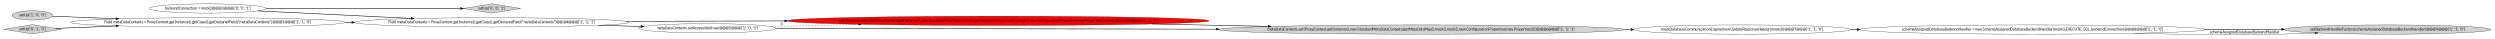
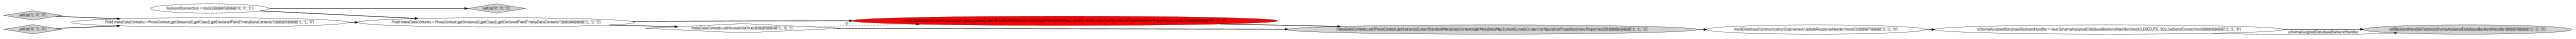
  digraph {
    fontname="IBM Plex Sans"
    rankdir=LR
    node [fillcolor=white fontname="IBM Plex Sans" shape=ellipse style=filled]
    edge [fontname="IBM Plex Sans" style=bold]
    n1 [label="backendConnection = mock()@@@3@@@['0', '0', '1']"]
    n2 [label="Field metaDataContexts = ProxyContext.getInstance().getClass().getDeclaredField(\"metaDataContexts\")@@@4@@@['1', '1', '1']"]
    n3 [fillcolor=lightgray label="setUp['0', '0', '1']" shape=diamond]
    n4 [fillcolor=red label="metaDataContexts.set(ProxyContext.getInstance(),new StandardMetaDataContexts(getMetaDataMap(),mock(),mock(),new ConfigurationProperties(new Properties()),mock()))@@@5@@@['0', '1', '0']"]
-   n5 [label="metaDataContexts.setAccessible(true)@@@5@@@['1', '0', '1']"]
-   n6 [fillcolor=lightgray label="setUp['1', '0', '0']"]
+   n5 [label="metaDataContexts.setAccessible(true)@@@5@@@['1', '0', '1']" shape=diamond]
+   n6 [fillcolor=lightgray label="setUp['1', '0', '0']" shape=diamond]
    n7 [label="Field metaDataContexts = ProxyContext.getInstance().getClass().getDeclaredField(\"metaDataContexts\")@@@3@@@['1', '1', '0']"]
    n8 [label="mockDatabaseCommunicationEngine(new UpdateResponseHeader(mock()))@@@7@@@['1', '1', '0']"]
    n9 [label="schemaAssignedDatabaseBackendHandler = new SchemaAssignedDatabaseBackendHandler(mock(),EXECUTE_SQL,backendConnection)@@@8@@@['1', '1', '0']"]
    n10 [fillcolor=lightgray label="setBackendHandlerFactory(schemaAssignedDatabaseBackendHandler)@@@9@@@['1', '1', '0']"]
    n11 [fillcolor=lightgray label="metaDataContexts.set(ProxyContext.getInstance(),new StandardMetaDataContexts(getMetaDataMap(),mock(),mock(),new ConfigurationProperties(new Properties())))@@@6@@@['1', '1', '1']"]
    n12 [fillcolor=lightgray label="setUp['0', '1', '0']" shape=diamond]
    n1 -> n2
    n1 -> n3
    n2 -> n4
    n2 -> n5
    n4 -> n11
    n5 -> n4 [label=0 style=dashed]
    n5 -> n11
    n6 -> n7
    n7 -> n2
    n8 -> n9
    n9 -> n10
    n9 -> n10 [label=schemaAssignedDatabaseBackendHandler style=solid]
    n11 -> n8
    n12 -> n7
  }
